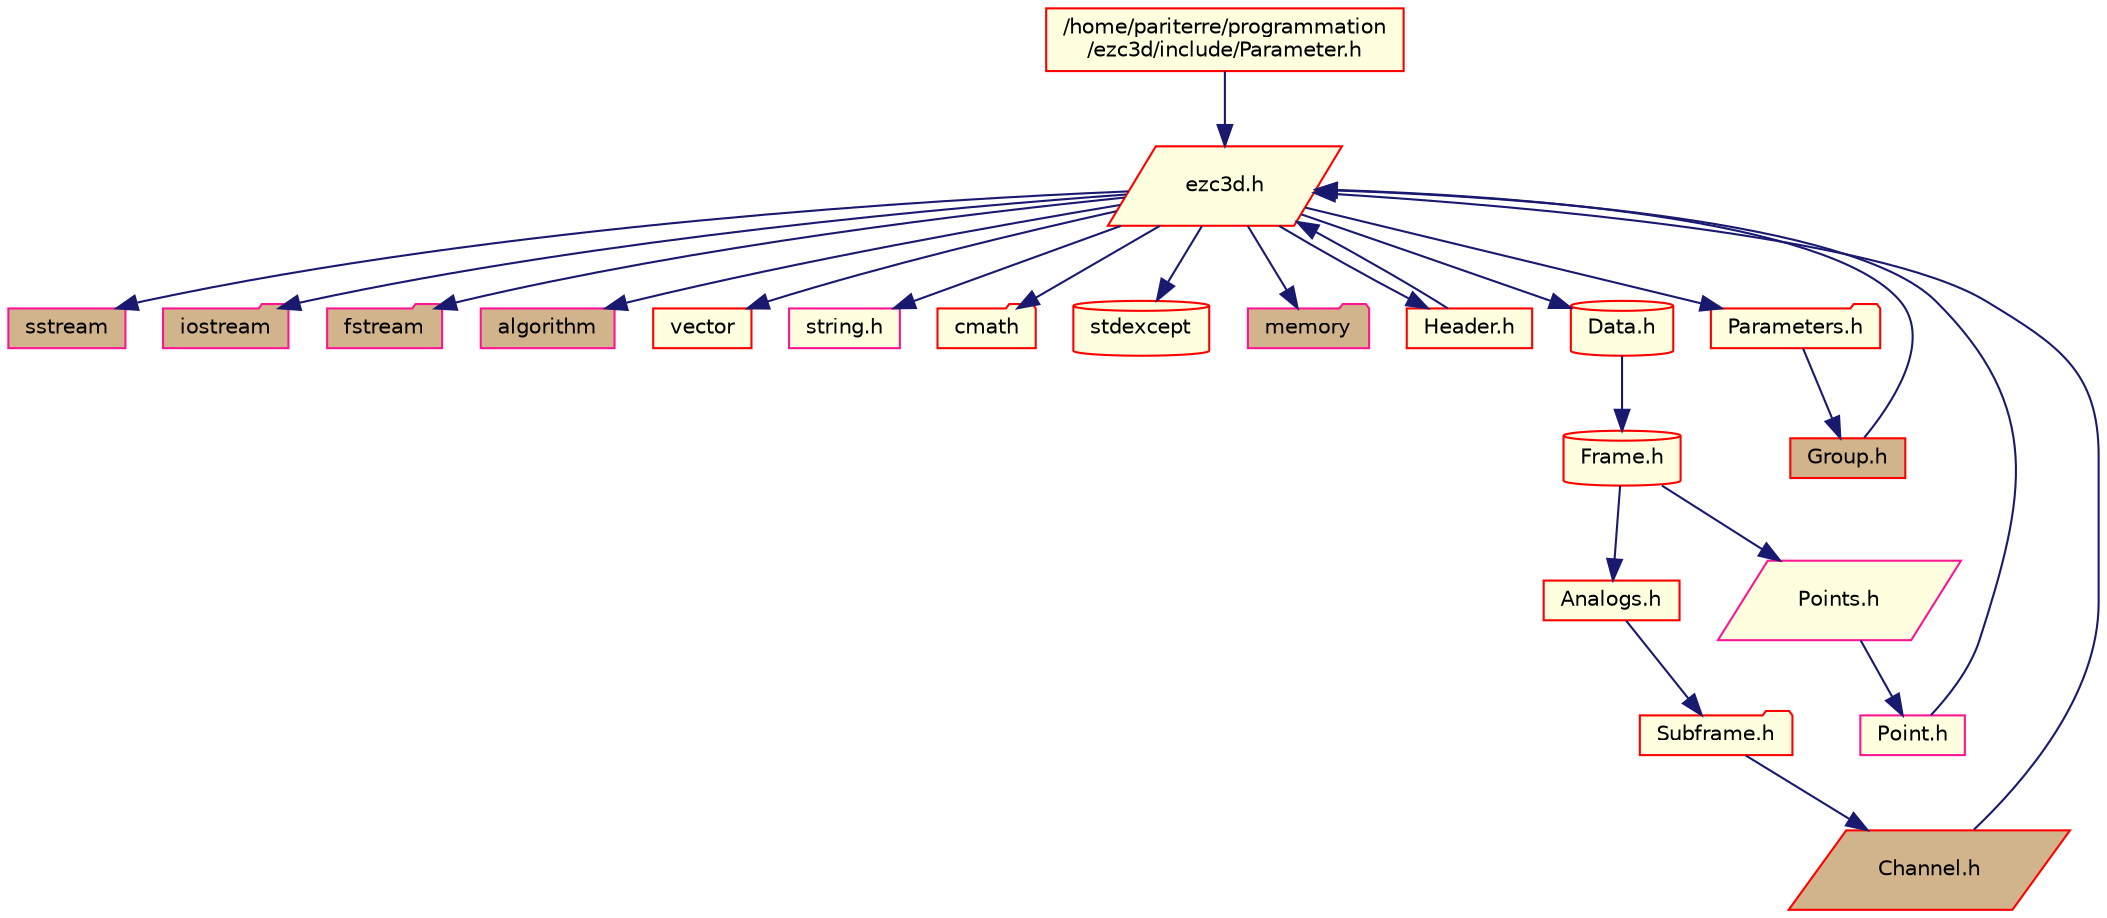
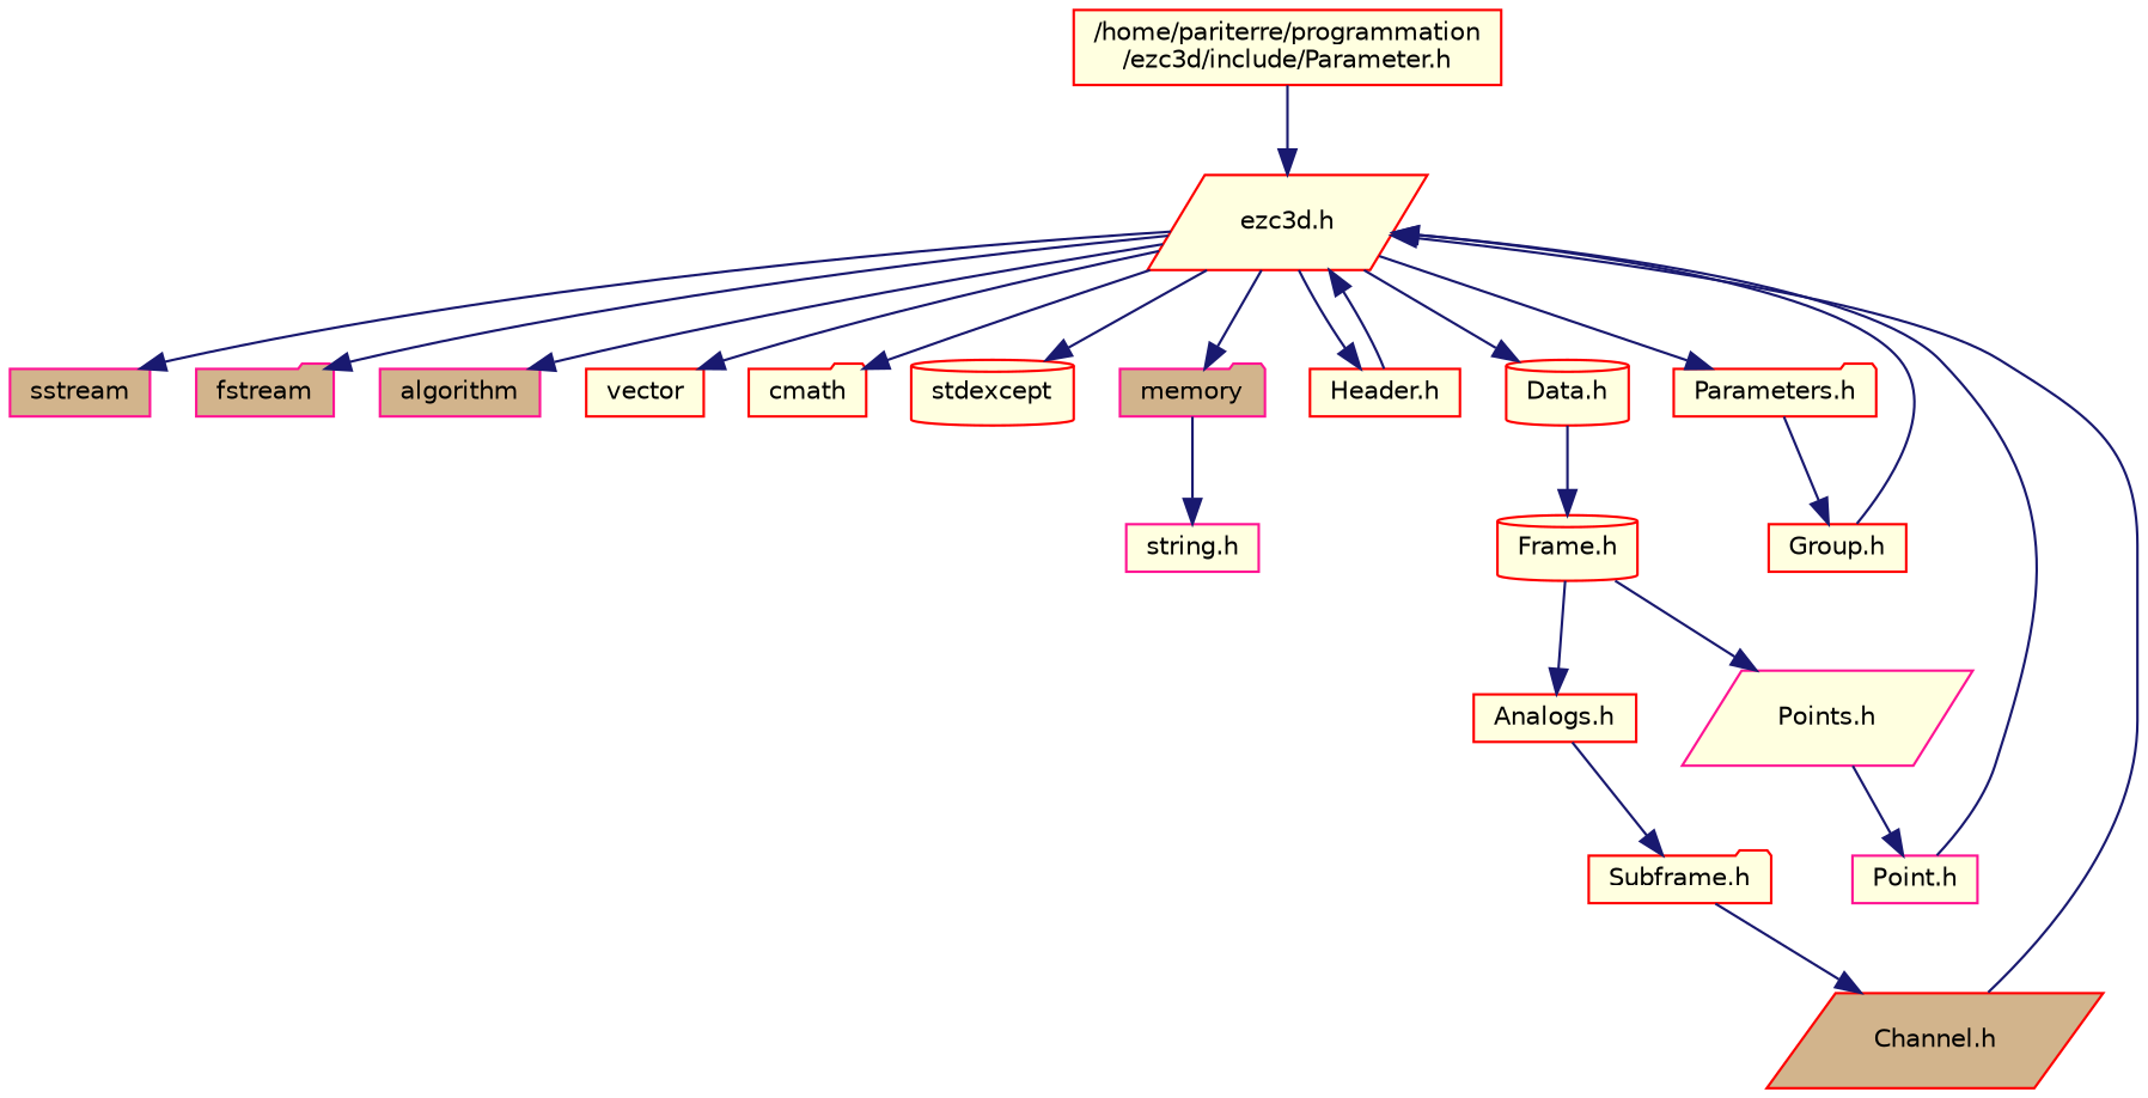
  digraph {
    node [color=red fillcolor=lightyellow fontname=Helvetica fontsize=10 shape=box style=filled]
    edge [color=midnightblue fontname=Helvetica fontsize=10 labelfontname=Helvetica labelfontsize=10 style=solid]
    n1 [fontcolor=black height=0.2 label="/home/pariterre/programmation\l/ezc3d/include/Parameter.h" width=0.4]
    n2 [height=0.2 label="ezc3d.h" shape=parallelogram width=0.4]
    n3 [color=deeppink fillcolor=tan height=0.2 label=sstream width=0.4]
-   n4 [color=deeppink fillcolor=tan height=0.2 label=iostream shape=folder width=0.4]
    n5 [color=deeppink fillcolor=tan height=0.2 label=fstream shape=folder width=0.4]
    n6 [color=deeppink fillcolor=tan height=0.2 label=algorithm width=0.4]
    n7 [height=0.2 label=vector width=0.4]
    n8 [color=deeppink height=0.2 label="string.h" width=0.4]
    n9 [height=0.2 label=cmath shape=folder width=0.4]
    n10 [height=0.2 label=stdexcept shape=cylinder width=0.4]
    n11 [color=deeppink fillcolor=tan height=0.2 label=memory shape=folder width=0.4]
    n12 [height=0.2 label="Header.h" width=0.4]
    n13 [height=0.2 label="Data.h" shape=cylinder width=0.4]
    n14 [height=0.2 label="Parameters.h" shape=folder width=0.4]
    n15 [height=0.2 label="Frame.h" shape=cylinder width=0.4]
-   n16 [fillcolor=tan height=0.2 label="Group.h" width=0.4]
+   n16 [height=0.2 label="Group.h" width=0.4]
    n17 [color=deeppink height=0.2 label="Points.h" shape=parallelogram width=0.4]
    n18 [height=0.2 label="Analogs.h" width=0.4]
    n19 [color=deeppink height=0.2 label="Point.h" width=0.4]
    n20 [height=0.2 label="Subframe.h" shape=folder width=0.4]
    n21 [fillcolor=tan height=0.2 label="Channel.h" shape=parallelogram width=0.4]
    n1 -> n2
    n2 -> n3
-   n2 -> n4
    n2 -> n5
    n2 -> n6
    n2 -> n7
-   n2 -> n8
+   n11 -> n8
    n2 -> n9
    n2 -> n10
    n2 -> n11
    n2 -> n12
    n2 -> n13
    n2 -> n14
    n12 -> n2
    n13 -> n15
    n14 -> n16
    n15 -> n17
    n15 -> n18
    n16 -> n2
    n17 -> n19
    n18 -> n20
    n19 -> n2
    n20 -> n21
    n21 -> n2
  }
